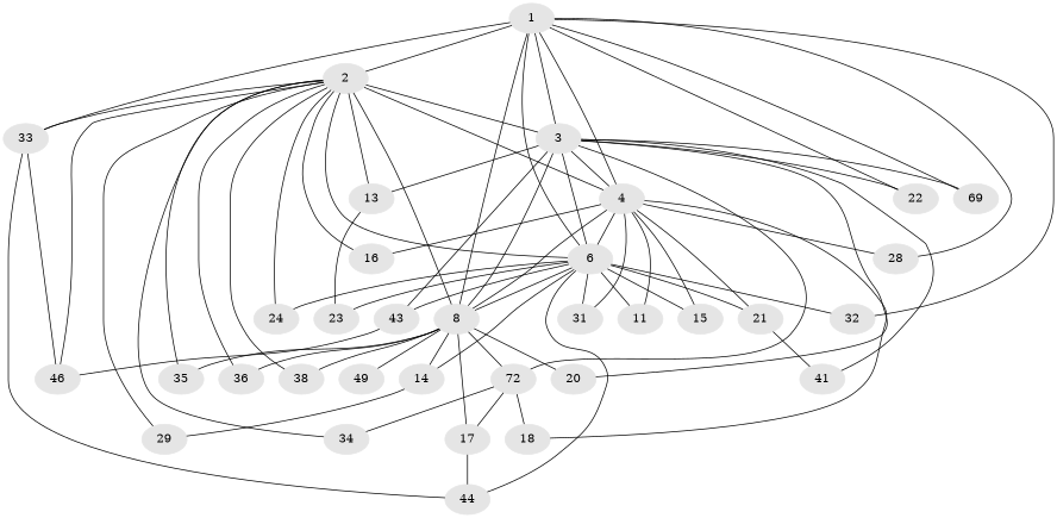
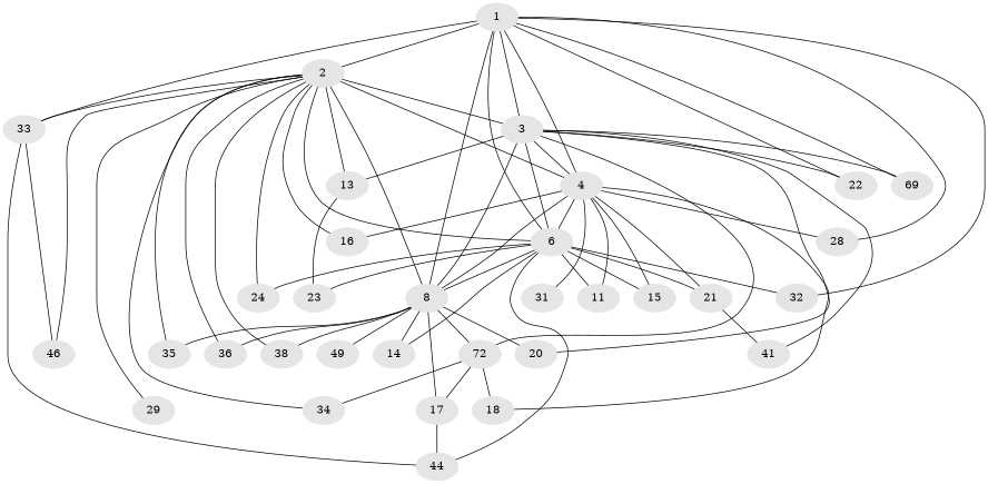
  graph {
    node [color=gray90 style=filled]
    1 [super="+45"]
    2 [super="+7"]
    3 [super="+5"]
    4 [super="+26"]
    6 [super="+9"]
    8 [super="+10"]
    22
    28
    32
    33 [super="+37"]
    n11 [label=69]
    13
    16
    24
    29
    34
    35
    36 [super="+42"]
    38
    46 [super="+50"]
    n21 [label=72 super="+19"]
    20
    41
-   43
    11
    15 [super="+48"]
    18 [super="+30"]
    21
    31
    23
    14
    44 [super="+47"]
    17
    49
    1 -- 2 [weight=2]
    1 -- 3 [weight=2]
    1 -- 4
    1 -- 6 [weight=2]
    1 -- 8 [weight=2]
    1 -- 22
    1 -- 28
    1 -- 32
    1 -- 33
    1 -- n11
    2 -- 3 [weight=4]
    2 -- 4 [weight=3]
    2 -- 6 [weight=4]
    2 -- 8 [weight=4]
    2 -- 33 [weight=2]
    2 -- 13
    2 -- 16
    2 -- 24
    2 -- 29
    2 -- 34
    2 -- 35
    2 -- 36
    2 -- 38
    2 -- 46
    3 -- 4 [weight=2]
    3 -- 6 [weight=4]
    3 -- 8 [weight=4]
    3 -- 22
    3 -- n11
    3 -- 13
    3 -- n21
    3 -- 20
    3 -- 41
-   3 -- 43
    4 -- 6 [weight=2]
    4 -- 8 [weight=2]
    4 -- 28
    4 -- 16
    4 -- 11
    4 -- 15 [weight=2]
    4 -- 18
    4 -- 21
    4 -- 31
    6 -- 8 [weight=4]
    6 -- 32
    6 -- 24
-   6 -- 43
    6 -- 11
    6 -- 15
    6 -- 21
-   6 -- 31
    6 -- 23
    6 -- 14
    6 -- 44
    8 -- 35
    8 -- 36 [weight=2]
    8 -- 38
    8 -- n21
    8 -- 20
    8 -- 14
    8 -- 17
    8 -- 49 [weight=2]
    33 -- 46
    33 -- 44
    13 -- 23
    n21 -- 34
    n21 -- 18 [weight=2]
    n21 -- 17
-   43 -- 46
    21 -- 41
-   14 -- 29
    17 -- 44
  }
